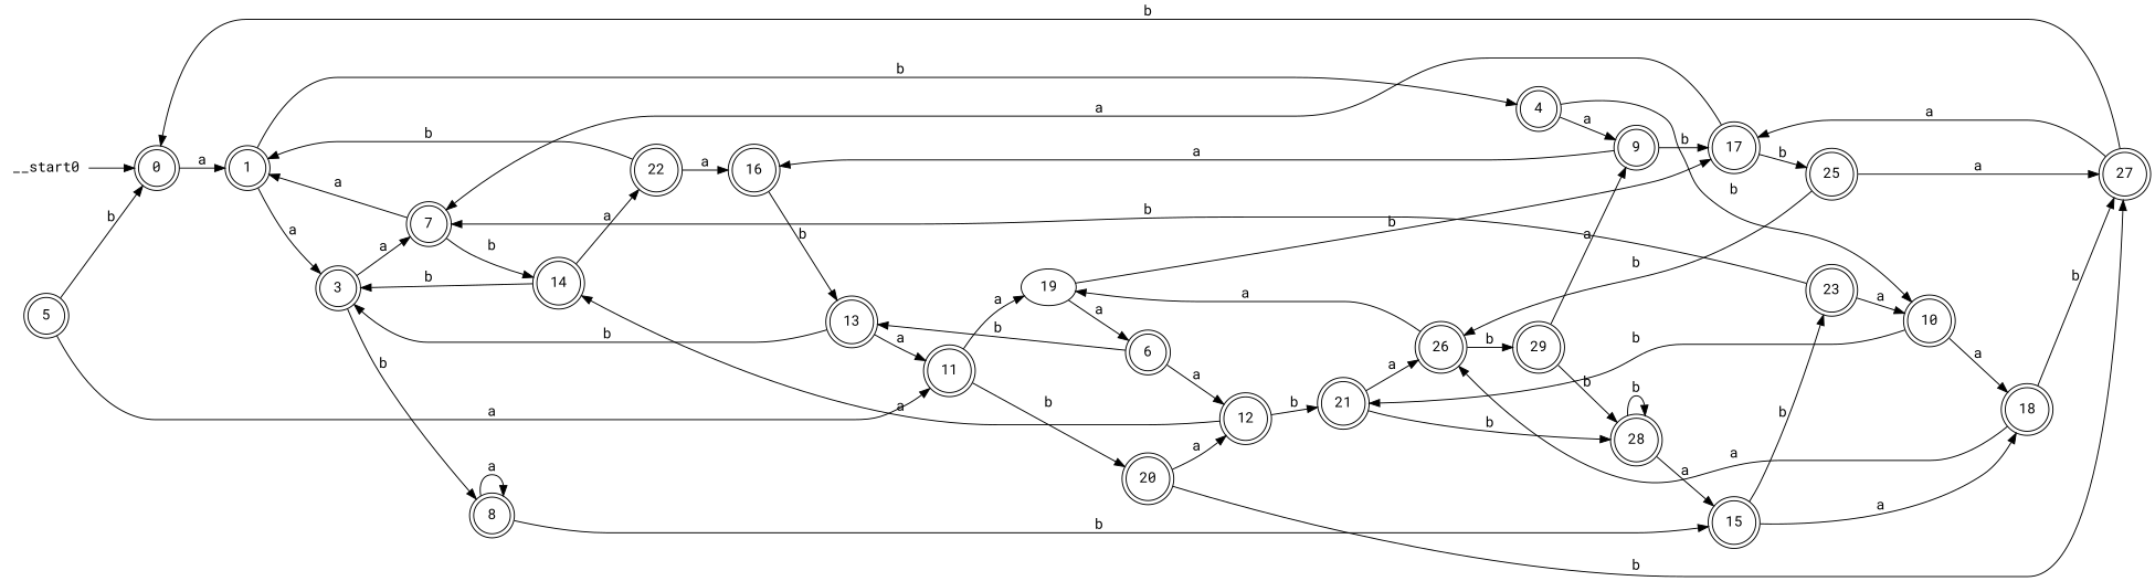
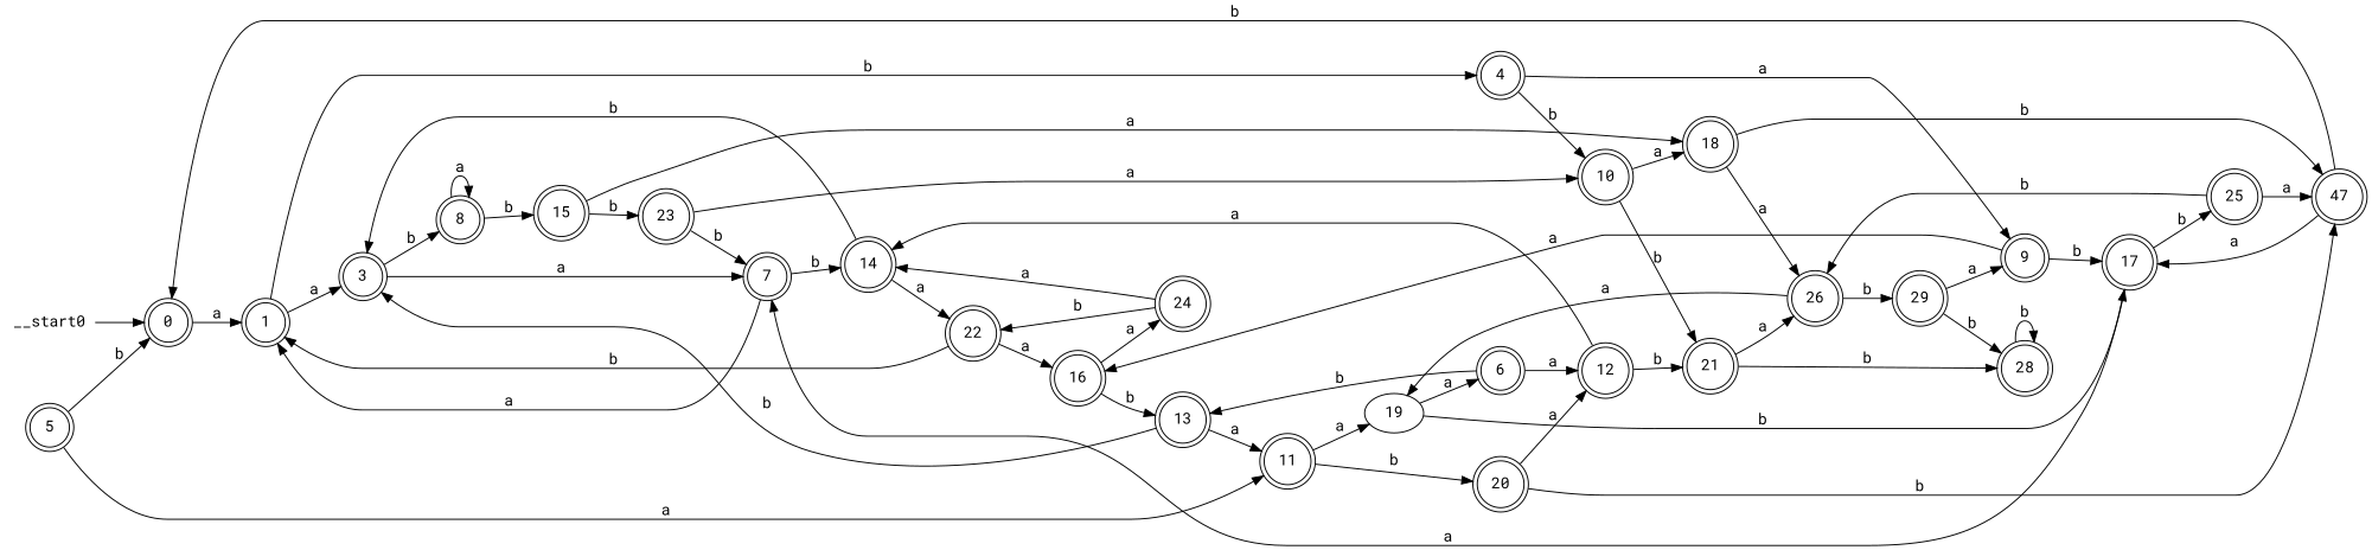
  digraph {
    fontname="Roboto Mono"
    rankdir=LR
    node [fontname="Roboto Mono" shape=doublecircle]
    edge [fontname="Roboto Mono"]
    __start0 [shape=none]
    0
    1
    3
    4
    7
    8
    9
    10
    5
    11
    6
    12
    13
    14
    15
    16
    17
    18
    21
    19 [shape=""]
    20
    22
    23
+   24
    25
    26
-   27
+   27 [label=47]
    28
    29
    __start0 -> 0
    0 -> 1 [label=a]
    1 -> 3 [label=a]
    1 -> 4 [label=b]
    3 -> 7 [label=a]
    3 -> 8 [label=b]
    4 -> 9 [label=a]
    4 -> 10 [label=b]
    7 -> 1 [label=a]
    7 -> 14 [label=b]
    8 -> 8 [label=a]
    8 -> 15 [label=b]
    9 -> 16 [label=a]
    9 -> 17 [label=b]
    10 -> 18 [label=a]
    10 -> 21 [label=b]
    5 -> 0 [label=b]
    5 -> 11 [label=a]
    11 -> 19 [label=a]
    11 -> 20 [label=b]
    6 -> 12 [label=a]
    6 -> 13 [label=b]
    12 -> 14 [label=a]
    12 -> 21 [label=b]
    13 -> 3 [label=b]
    13 -> 11 [label=a]
    14 -> 3 [label=b]
    14 -> 22 [label=a]
    15 -> 18 [label=a]
    15 -> 23 [label=b]
    16 -> 13 [label=b]
+   16 -> 24 [label=a]
    17 -> 7 [label=a]
    17 -> 25 [label=b]
    18 -> 26 [label=a]
    18 -> 27 [label=b]
    21 -> 26 [label=a]
    21 -> 28 [label=b]
    19 -> 6 [label=a]
    19 -> 17 [label=b]
    20 -> 12 [label=a]
    20 -> 27 [label=b]
    22 -> 1 [label=b]
    22 -> 16 [label=a]
    23 -> 7 [label=b]
    23 -> 10 [label=a]
+   24 -> 14 [label=a]
+   24 -> 22 [label=b]
    25 -> 26 [label=b]
    25 -> 27 [label=a]
    26 -> 19 [label=a]
    26 -> 29 [label=b]
    27 -> 0 [label=b]
    27 -> 17 [label=a]
-   28 -> 15 [label=a]
    28 -> 28 [label=b]
    29 -> 9 [label=a]
    29 -> 28 [label=b]
  }
